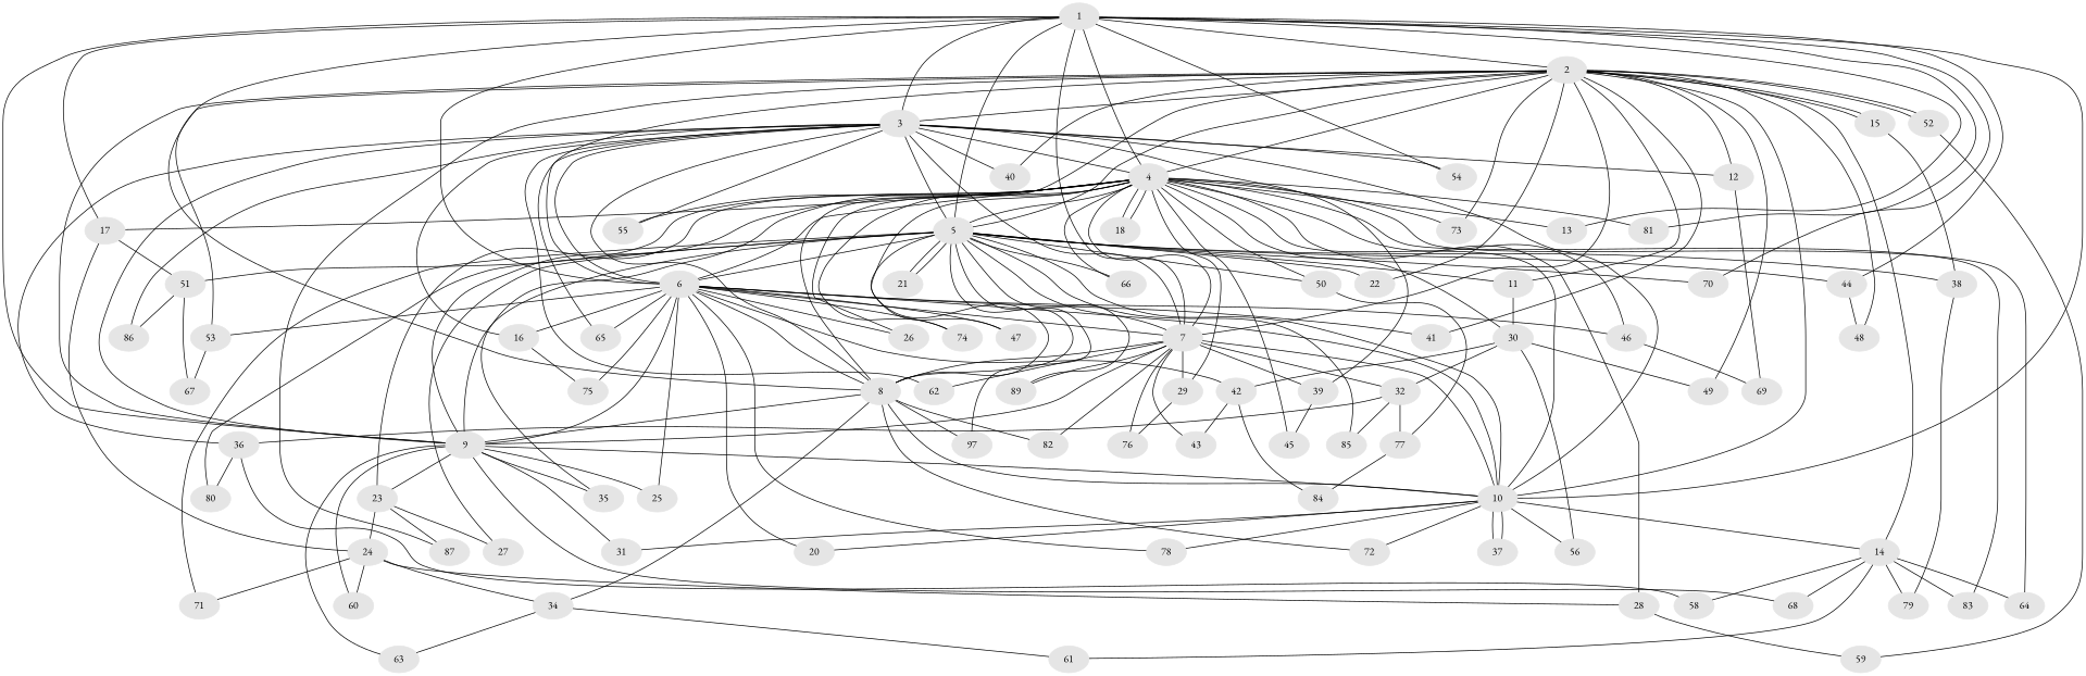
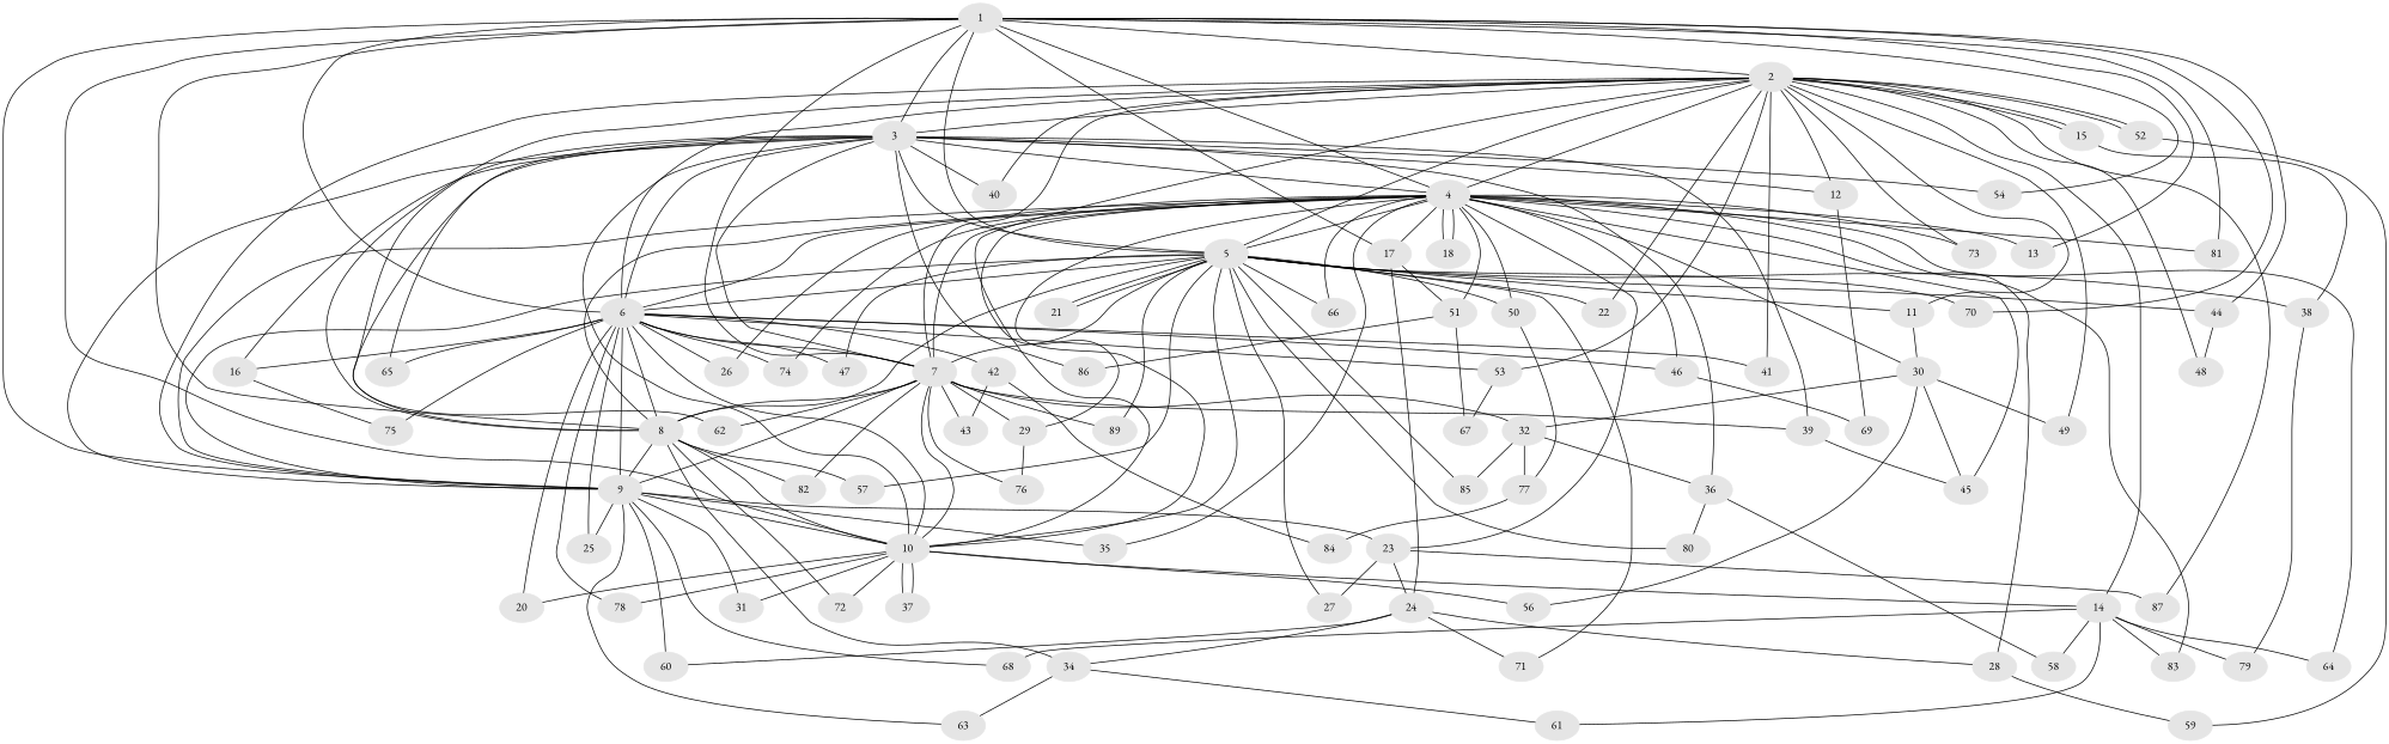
  graph {
    fontname="EB Garamond"
    node [color=gray90 fontname="EB Garamond" style=filled]
    edge [fontname="EB Garamond"]
    1
    2
    3
    4
    5
    6
    7
    8
    9
    10
    13
    17
    44
    54
    70
    81
    11
    12
    14
    15
    22
    40
    41
    48
    49
    52
    53
    73
    87
    16
    36
    39
-   55
    62
    65
    86
    18
    23
    26
    28
    29
    30
    35
    45
    46
    50
    51
    64
    66
    74
    83
    n52 [label=89]
    21
    27
    38
    47
-   57 [label=97]
+   57
    71
    80
    85
    20
    25
    42
    75
    78
    32
    43
    76
    82
    34
    72
    31
    60
    63
    68
    37
    56
    24
    69
    58
    61
    79
    59
    67
    77
    84
    1 -- 2
    1 -- 3
    1 -- 4
    1 -- 5
    1 -- 6
    1 -- 7
    1 -- 8
    1 -- 9
    1 -- 10
    1 -- 13
    1 -- 17
    1 -- 44
    1 -- 54
    1 -- 70
    1 -- 81
    2 -- 3
    2 -- 4
    2 -- 5
    2 -- 6
    2 -- 7
    2 -- 8
    2 -- 9
    2 -- 10
    2 -- 11
    2 -- 12
    2 -- 14
    2 -- 15
    2 -- 15
    2 -- 22
    2 -- 40
    2 -- 41
    2 -- 48
    2 -- 49
    2 -- 52
    2 -- 52
    2 -- 53
    2 -- 73
    2 -- 87
    3 -- 4
    3 -- 5
    3 -- 6
    3 -- 7
    3 -- 8
    3 -- 9
    3 -- 10
    3 -- 54
    3 -- 12
    3 -- 40
    3 -- 16
    3 -- 36
    3 -- 39
-   3 -- 55
    3 -- 62
    3 -- 65
    3 -- 86
    4 -- 5
    4 -- 6
    4 -- 7
    4 -- 8
    4 -- 9
    4 -- 10
    4 -- 13
    4 -- 17
    4 -- 81
    4 -- 73
-   4 -- 55
    4 -- 18
    4 -- 18
    4 -- 23
    4 -- 26
    4 -- 28
    4 -- 29
    4 -- 30
    4 -- 35
    4 -- 45
    4 -- 46
    4 -- 50
    4 -- 51
    4 -- 64
    4 -- 66
    4 -- 74
    4 -- 83
    5 -- 6
    5 -- 7
    5 -- 8
    5 -- 9
    5 -- 10
    5 -- 44
    5 -- 70
    5 -- 11
    5 -- 22
    5 -- 50
    5 -- 66
    5 -- n52
    5 -- 21
    5 -- 21
    5 -- 27
    5 -- 38
    5 -- 47
    5 -- 57
    5 -- 71
    5 -- 80
    5 -- 85
    6 -- 7
    6 -- 8
    6 -- 9
    6 -- 10
    6 -- 41
    6 -- 53
    6 -- 16
    6 -- 65
    6 -- 26
    6 -- 46
    6 -- 74
    6 -- 47
    6 -- 20
    6 -- 25
    6 -- 42
    6 -- 75
    6 -- 78
    7 -- 8
    7 -- 9
    7 -- 10
    7 -- 39
    7 -- 62
    7 -- 29
    7 -- n52
    7 -- 32
    7 -- 43
    7 -- 76
    7 -- 82
    8 -- 9
    8 -- 10
    8 -- 57
    8 -- 82
    8 -- 34
    8 -- 72
    9 -- 10
    9 -- 23
    9 -- 35
    9 -- 25
    9 -- 31
    9 -- 60
    9 -- 63
    9 -- 68
    10 -- 14
    10 -- 20
    10 -- 78
    10 -- 72
    10 -- 31
    10 -- 37
    10 -- 37
    10 -- 56
    17 -- 51
    17 -- 24
    44 -- 48
    11 -- 30
    12 -- 69
    14 -- 64
    14 -- 83
    14 -- 68
    14 -- 58
    14 -- 61
    14 -- 79
    15 -- 38
    52 -- 59
    53 -- 67
    16 -- 75
    36 -- 80
    36 -- 58
    39 -- 45
    23 -- 87
    23 -- 27
    23 -- 24
    28 -- 59
    29 -- 76
    30 -- 49
-   30 -- 42
+   30 -- 45
    30 -- 32
    30 -- 56
    46 -- 69
    50 -- 77
    51 -- 86
    51 -- 67
    38 -- 79
    42 -- 43
    42 -- 84
    32 -- 36
    32 -- 85
    32 -- 77
    34 -- 63
    34 -- 61
    24 -- 28
    24 -- 71
    24 -- 34
    24 -- 60
    77 -- 84
  }
